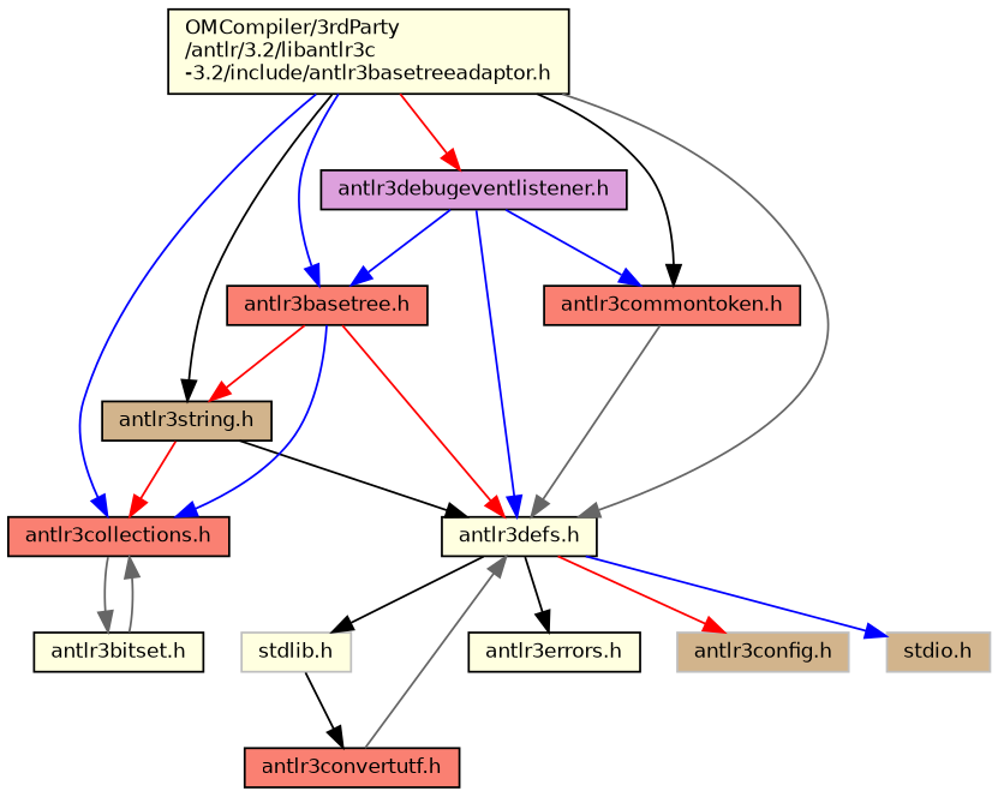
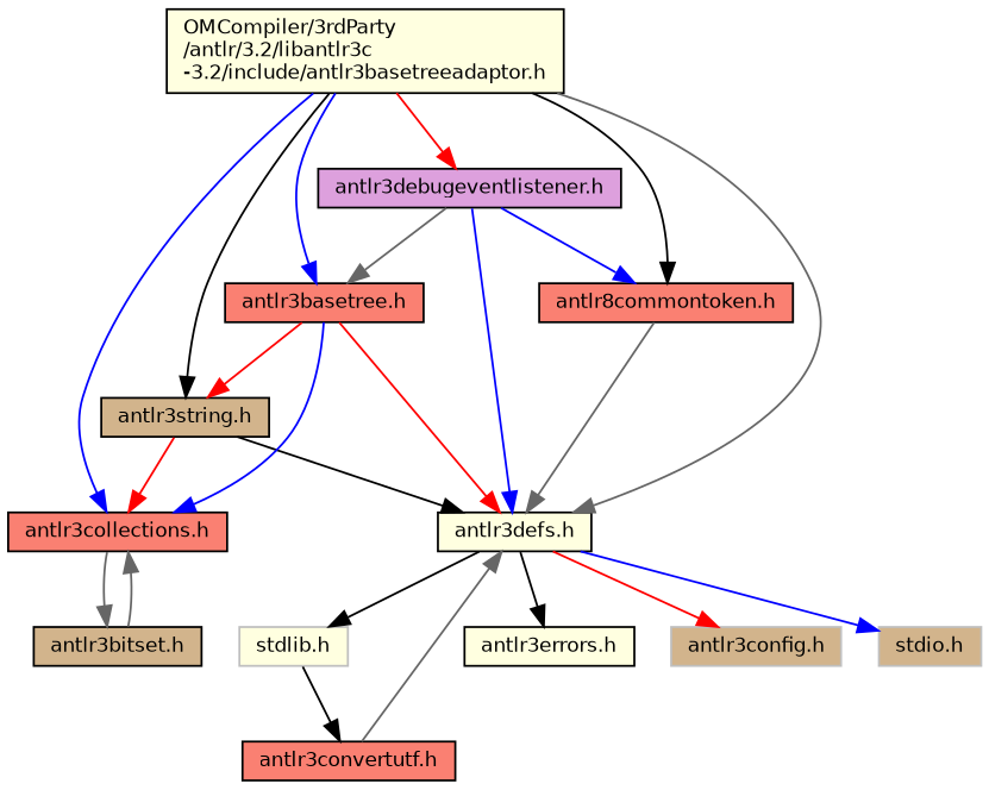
  digraph {
    node [color=black fillcolor=lightyellow fontname=Helvetica fontsize=10 shape=record style=filled]
    edge [color=gray40 fontname=Helvetica fontsize=10 labelfontname=Helvetica labelfontsize=10 style=solid]
    n1 [fontcolor=black height=0.2 label="OMCompiler/3rdParty\l/antlr/3.2/libantlr3c\l-3.2/include/antlr3basetreeadaptor.h" width=0.4]
    n2 [height=0.2 label="antlr3defs.h" width=0.4]
    n3 [fillcolor=salmon height=0.2 label="antlr3collections.h" width=0.4]
    n4 [fillcolor=tan height=0.2 label="antlr3string.h" width=0.4]
    n5 [fillcolor=salmon height=0.2 label="antlr3basetree.h" width=0.4]
-   n6 [fillcolor=salmon height=0.2 label="antlr3commontoken.h" width=0.4]
+   n6 [fillcolor=salmon height=0.2 label="antlr8commontoken.h" width=0.4]
    n7 [fillcolor=plum height=0.2 label="antlr3debugeventlistener.h" width=0.4]
    n8 [height=0.2 label="antlr3errors.h" width=0.4]
    n9 [color=grey75 fillcolor=tan height=0.2 label="antlr3config.h" width=0.4]
    n10 [color=grey75 fillcolor=tan height=0.2 label="stdio.h" width=0.4]
    n11 [color=grey75 height=0.2 label="stdlib.h" width=0.4]
-   n12 [height=0.2 label="antlr3bitset.h" width=0.4]
+   n12 [fillcolor=tan height=0.2 label="antlr3bitset.h" width=0.4]
    n13 [fillcolor=salmon height=0.2 label="antlr3convertutf.h" width=0.4]
    n1 -> n2
    n1 -> n3 [color=blue]
    n1 -> n4 [color=black]
    n1 -> n5 [color=blue]
    n1 -> n6 [color=black]
    n1 -> n7 [color=red]
    n2 -> n8 [color=black]
    n2 -> n9 [color=red]
    n2 -> n10 [color=blue]
    n2 -> n11 [color=black]
    n3 -> n12
    n4 -> n2 [color=black]
    n4 -> n3 [color=red]
    n5 -> n2 [color=red]
    n5 -> n3 [color=blue]
    n5 -> n4 [color=red]
    n6 -> n2
    n7 -> n2 [color=blue]
-   n7 -> n5 [color=blue]
+   n7 -> n5
    n7 -> n6 [color=blue]
    n11 -> n13 [color=black]
    n12 -> n3
    n13 -> n2
  }
